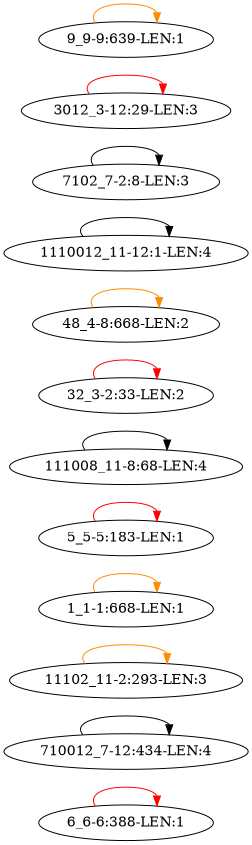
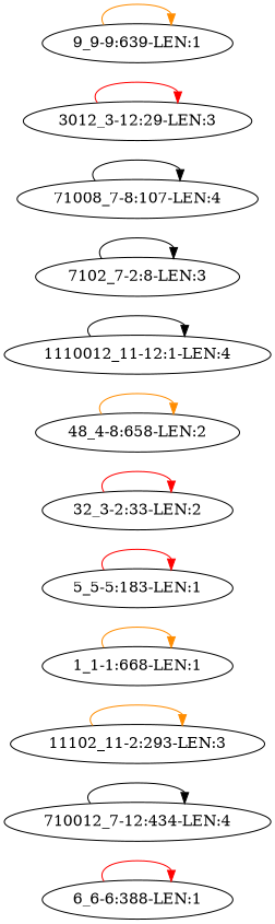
  digraph {
    rankdir=LR
    edge [color=black]
    "6_6-6:388-LEN:1"
    "710012_7-12:434-LEN:4"
    "11102_11-2:293-LEN:3"
    "1_1-1:668-LEN:1"
    "5_5-5:183-LEN:1"
-   "111008_11-8:68-LEN:4"
    "32_3-2:33-LEN:2"
-   "48_4-8:668-LEN:2"
+   "48_4-8:668-LEN:2" [label="48_4-8:658-LEN:2"]
    n9 [label="1110012_11-12:1-LEN:4"]
    "7102_7-2:8-LEN:3"
+   "71008_7-8:107-LEN:4"
    n12 [label="3012_3-12:29-LEN:3"]
    "9_9-9:639-LEN:1"
    "6_6-6:388-LEN:1" -> "6_6-6:388-LEN:1" [color=red]
    "710012_7-12:434-LEN:4" -> "710012_7-12:434-LEN:4"
    "11102_11-2:293-LEN:3" -> "11102_11-2:293-LEN:3" [color=darkorange]
    "1_1-1:668-LEN:1" -> "1_1-1:668-LEN:1" [color=darkorange]
    "5_5-5:183-LEN:1" -> "5_5-5:183-LEN:1" [color=red]
-   "111008_11-8:68-LEN:4" -> "111008_11-8:68-LEN:4"
    "32_3-2:33-LEN:2" -> "32_3-2:33-LEN:2" [color=red]
    "48_4-8:668-LEN:2" -> "48_4-8:668-LEN:2" [color=darkorange]
    n9 -> n9
    "7102_7-2:8-LEN:3" -> "7102_7-2:8-LEN:3"
+   "71008_7-8:107-LEN:4" -> "71008_7-8:107-LEN:4"
    n12 -> n12 [color=red]
    "9_9-9:639-LEN:1" -> "9_9-9:639-LEN:1" [color=darkorange]
  }
